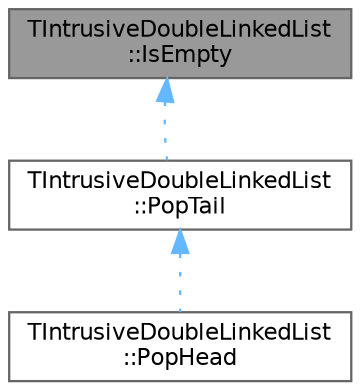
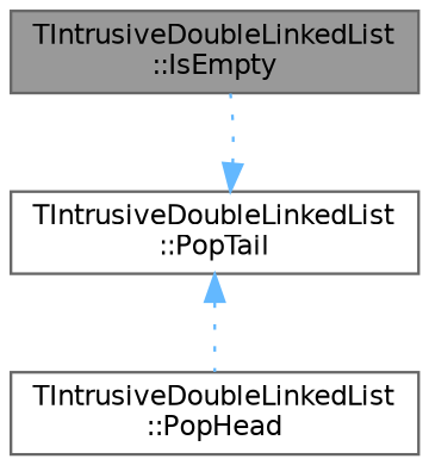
  digraph {
    rankdir=TB
    node [color=grey40 fillcolor=white fontname=Helvetica fontsize=10 shape=box style=filled]
    edge [color=steelblue1 dir=back fontname=Helvetica fontsize=10 labelfontname=Helvetica labelfontsize=10 style=dotted]
    n1 [color=gray40 fillcolor=grey60 fontcolor=black height=0.2 label="TIntrusiveDoubleLinkedList\l::IsEmpty" width=0.4]
    n2 [height=0.2 label="TIntrusiveDoubleLinkedList\l::PopTail" width=0.4]
    n3 [height=0.2 label="TIntrusiveDoubleLinkedList\l::PopHead" width=0.4]
-   n1 -> n2
+   n2 -> n1
    n2 -> n3
  }
